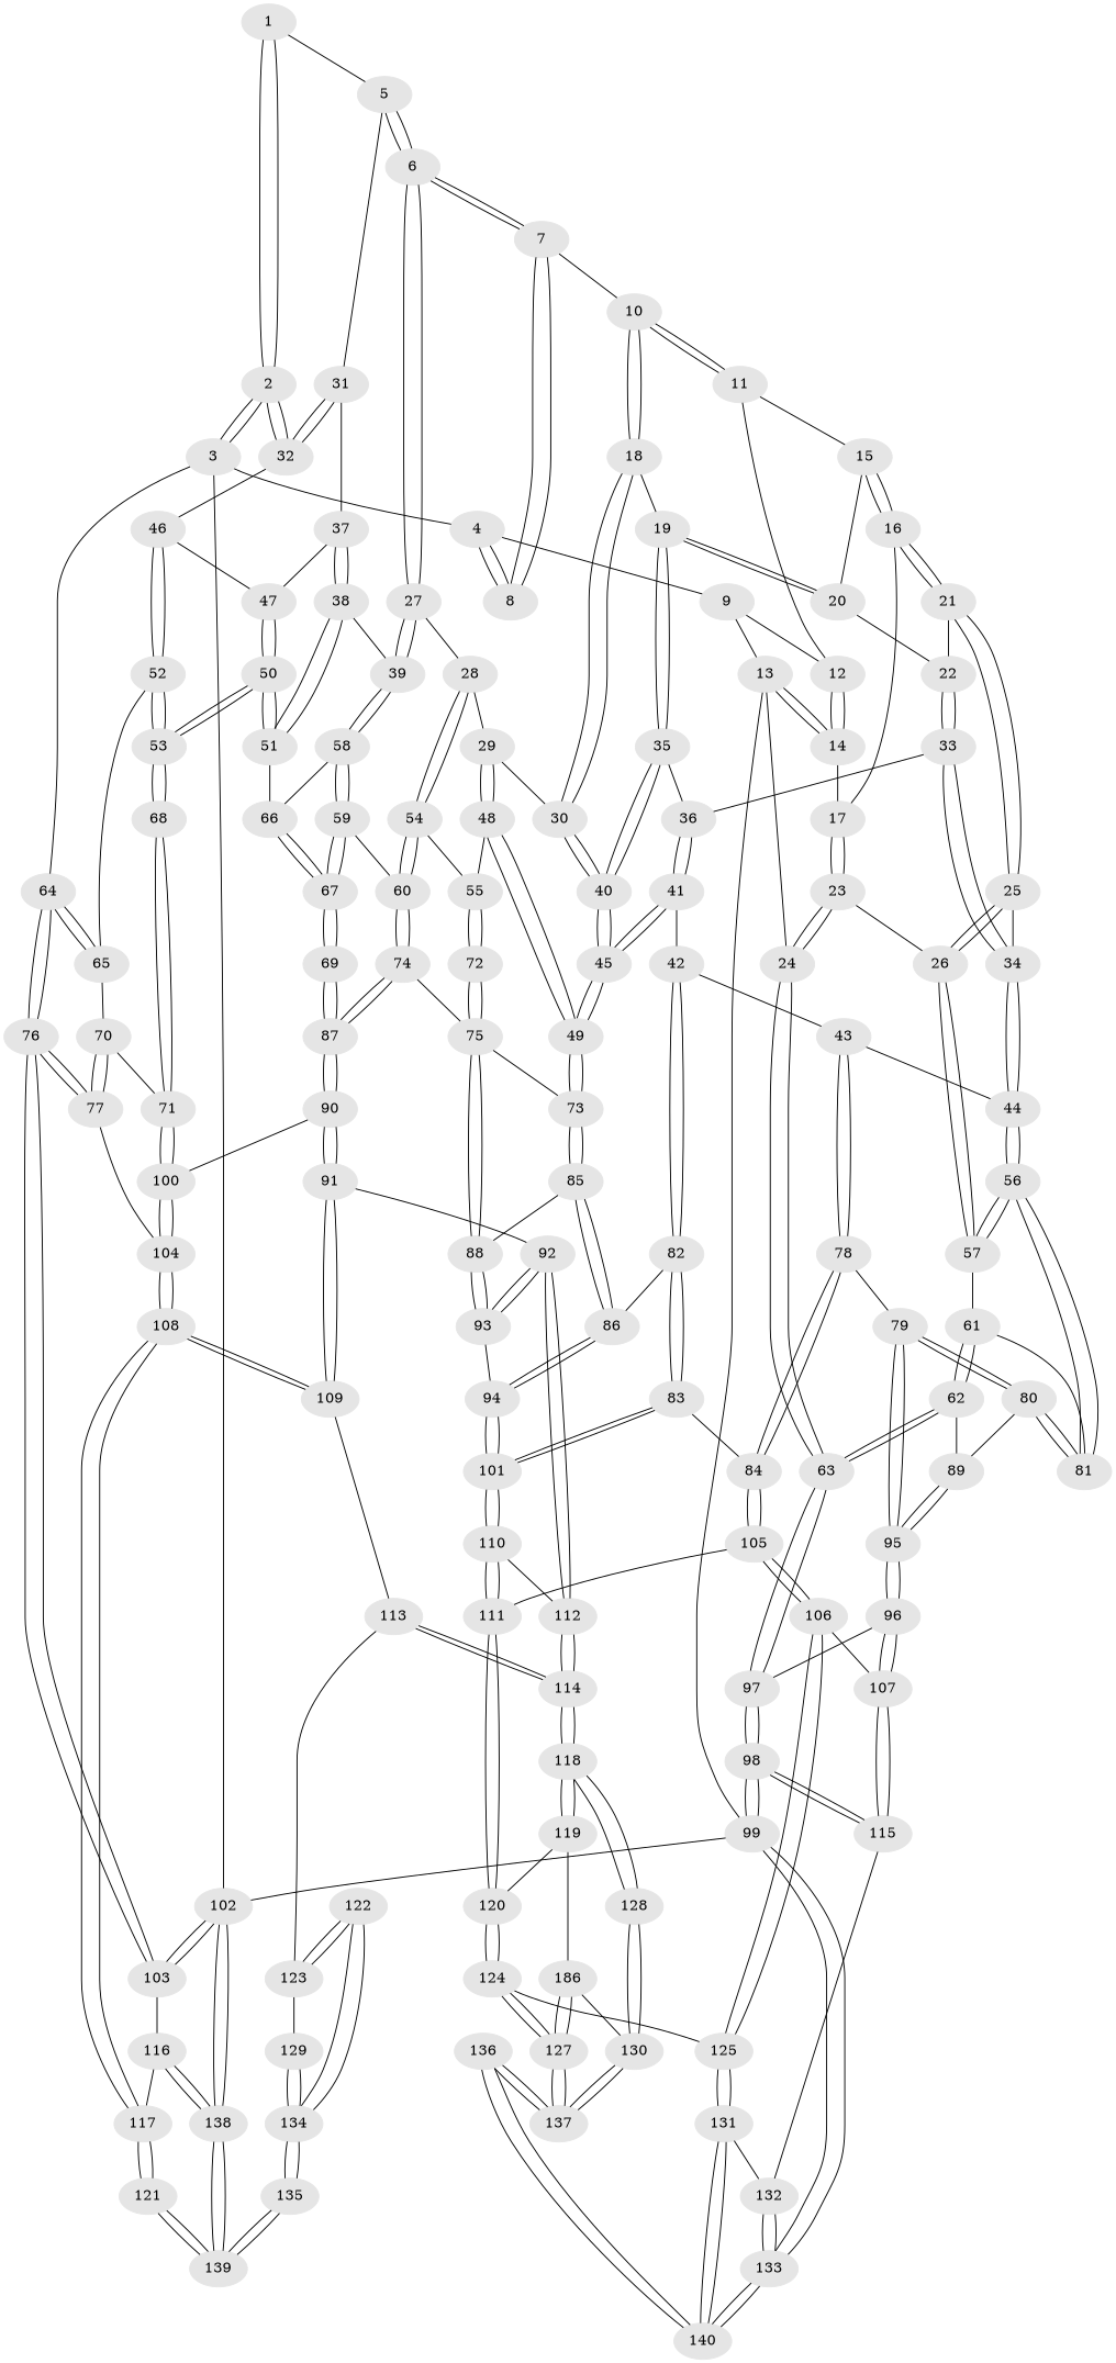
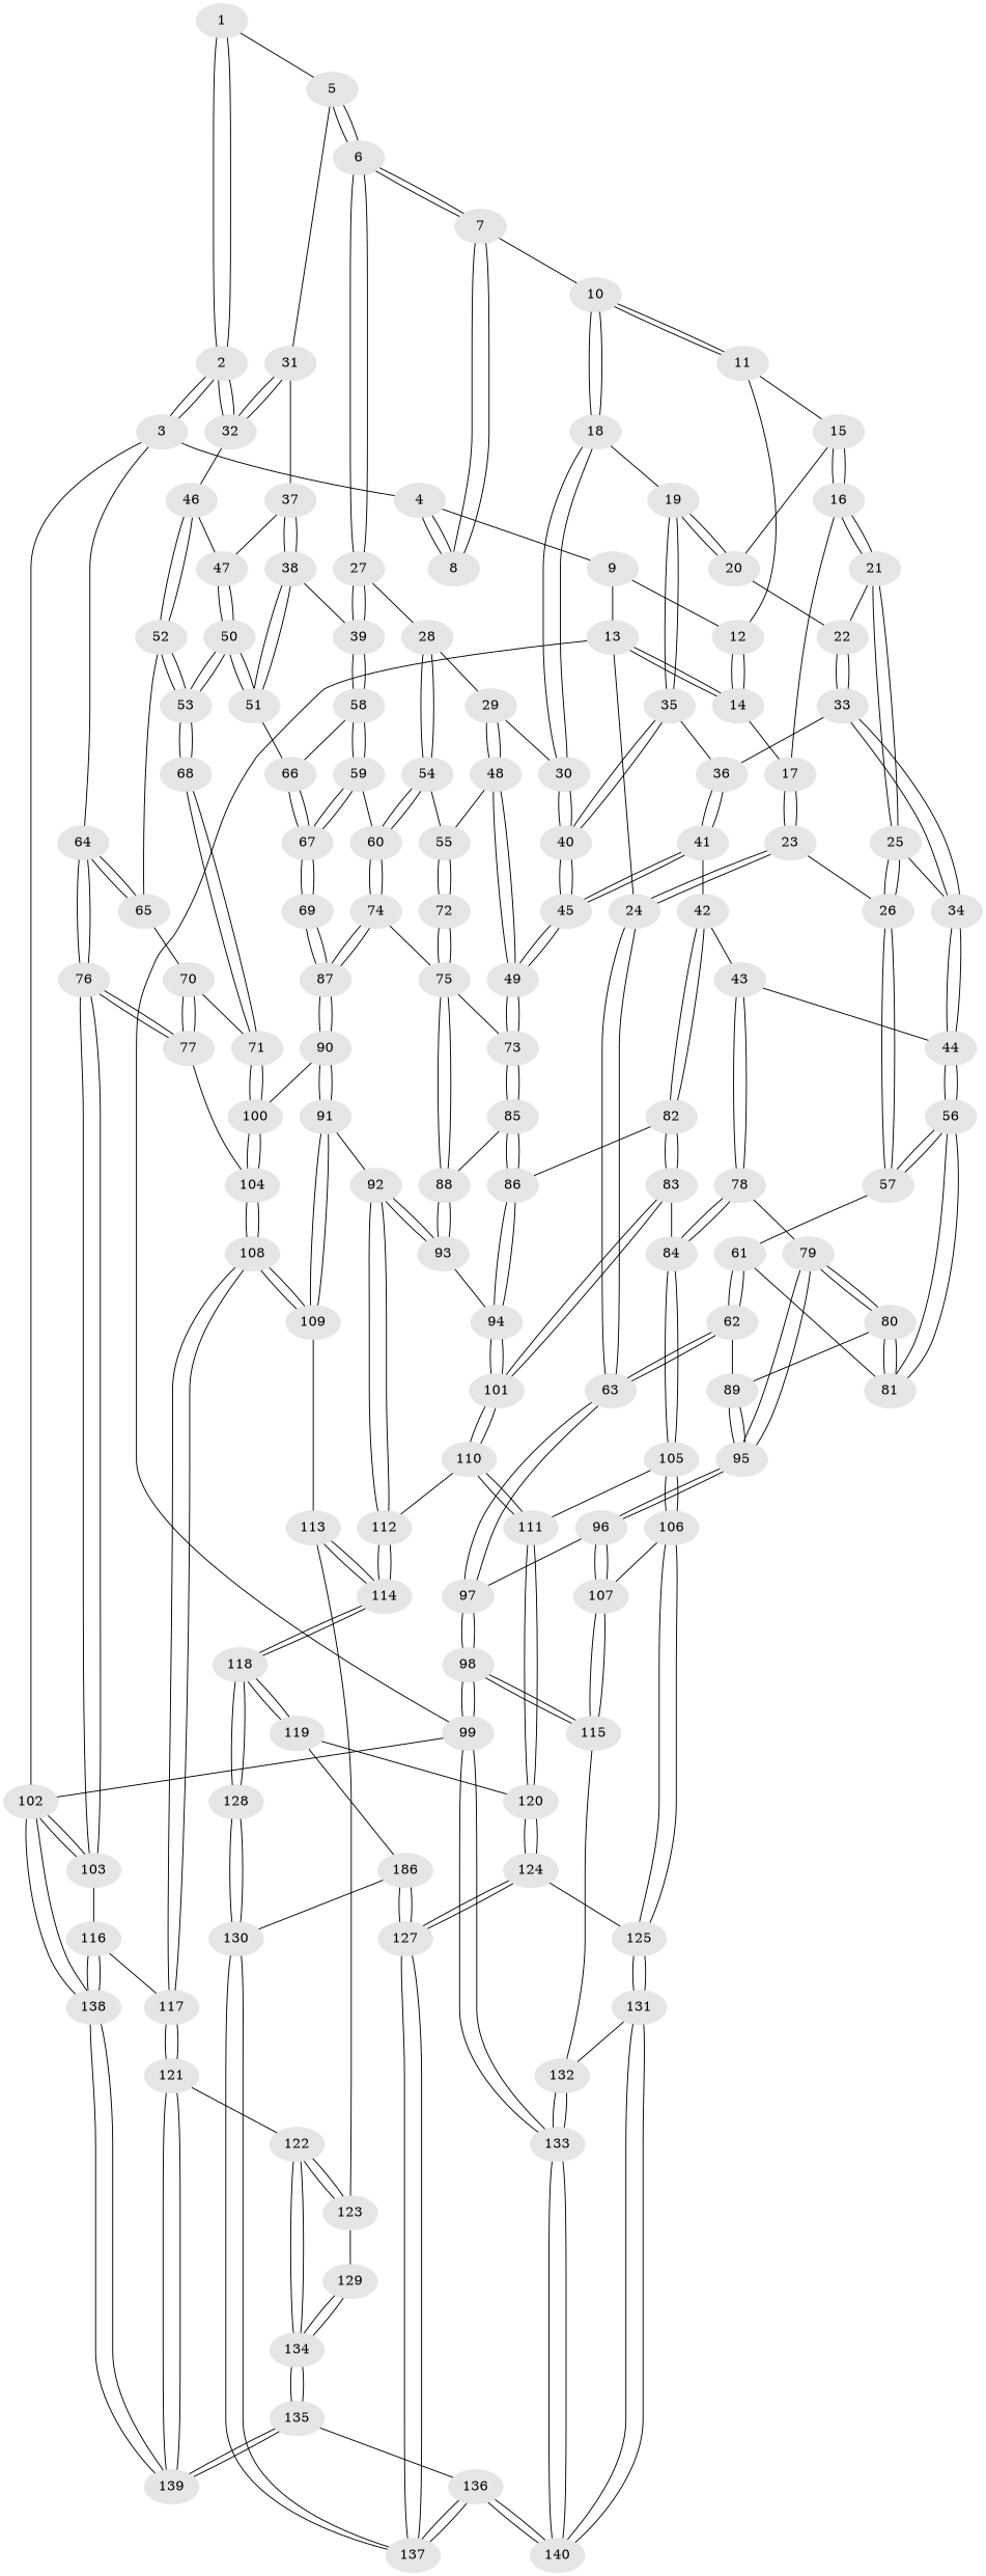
  graph {
    node [color=gray90 style=filled]
    1
    2
    5
    3
    32
    6
    31
    4
    64
    102
    46
    8
    9
    65
    76
    103
    138
    12
    13
    7
    27
    37
    10
    28
    39
    11
    18
    14
    24
    99
    15
    19
    30
    16
    20
    17
    63
    133
    23
    21
    22
    25
    26
    35
    40
    36
    33
    34
    57
    97
    44
    61
    29
    54
    58
    48
    55
    60
    49
    45
    38
    47
    52
    41
    56
    42
    51
    50
    66
    59
    43
    82
    78
    83
    86
    79
    84
    81
    73
    53
    72
    85
    68
    67
    70
    71
    74
    75
    62
    69
    87
    89
    95
    98
    77
    100
    90
    104
    88
    93
    116
    108
    80
    105
    96
    101
    94
    110
    106
    111
    91
    92
    109
    112
    113
    114
    107
    115
    132
    140
    139
    117
    125
    120
    131
    121
    123
    124
    118
    129
    119
    128
    122
    n134 [label=186]
    130
    127
    134
    135
    137
    136
    1 -- 2
    1 -- 2
    1 -- 5
    2 -- 3
    2 -- 3
    2 -- 32
    2 -- 32
    5 -- 6
    5 -- 6
    5 -- 31
    3 -- 4
    3 -- 64
    3 -- 102
    32 -- 46
    6 -- 7
    6 -- 7
    6 -- 27
    6 -- 27
    31 -- 32
    31 -- 32
    31 -- 37
    4 -- 8
    4 -- 8
    4 -- 9
    64 -- 65
    64 -- 65
    64 -- 76
    64 -- 76
    102 -- 103
    102 -- 103
    102 -- 138
    102 -- 138
    46 -- 47
    46 -- 52
    46 -- 52
    9 -- 12
    9 -- 13
    65 -- 70
    76 -- 103
    76 -- 103
    76 -- 77
    76 -- 77
    103 -- 116
    138 -- 139
    138 -- 139
    12 -- 14
    12 -- 14
    13 -- 14
    13 -- 14
    13 -- 24
    13 -- 99
    7 -- 8
    7 -- 8
    7 -- 10
    27 -- 28
    27 -- 39
    27 -- 39
    37 -- 38
    37 -- 38
    37 -- 47
    10 -- 11
    10 -- 11
    10 -- 18
    10 -- 18
    28 -- 29
    28 -- 54
    28 -- 54
    39 -- 58
    39 -- 58
    11 -- 12
    11 -- 15
    18 -- 19
    18 -- 30
    18 -- 30
    14 -- 17
    24 -- 63
    24 -- 63
    99 -- 102
    99 -- 133
    99 -- 133
    15 -- 16
    15 -- 16
    15 -- 20
    19 -- 20
    19 -- 20
    19 -- 35
    19 -- 35
    30 -- 40
    30 -- 40
    16 -- 17
    16 -- 21
    16 -- 21
    20 -- 22
    17 -- 23
    17 -- 23
    63 -- 97
    63 -- 97
    133 -- 140
    133 -- 140
    23 -- 24
    23 -- 24
    23 -- 26
    21 -- 22
    21 -- 25
    21 -- 25
    22 -- 33
    22 -- 33
    25 -- 26
    25 -- 26
    25 -- 34
    26 -- 57
    26 -- 57
    35 -- 40
    35 -- 40
    35 -- 36
    40 -- 45
    40 -- 45
    36 -- 41
    36 -- 41
    33 -- 36
    33 -- 34
    33 -- 34
    34 -- 44
    34 -- 44
    57 -- 61
    97 -- 98
    97 -- 98
    44 -- 56
    44 -- 56
    61 -- 81
    61 -- 62
    61 -- 62
    29 -- 30
    29 -- 48
    29 -- 48
    54 -- 55
    54 -- 60
    54 -- 60
    58 -- 66
    58 -- 59
    58 -- 59
    48 -- 55
    48 -- 49
    48 -- 49
    55 -- 72
    55 -- 72
    60 -- 74
    60 -- 74
    49 -- 73
    49 -- 73
    45 -- 49
    45 -- 49
    38 -- 39
    38 -- 51
    38 -- 51
    47 -- 50
    47 -- 50
    52 -- 65
    52 -- 53
    52 -- 53
    41 -- 45
    41 -- 45
    41 -- 42
    56 -- 57
    56 -- 57
    56 -- 81
    56 -- 81
    42 -- 43
    42 -- 82
    42 -- 82
    51 -- 66
    50 -- 51
    50 -- 51
    50 -- 53
    50 -- 53
    66 -- 67
    66 -- 67
    59 -- 60
    59 -- 67
    59 -- 67
    43 -- 44
    43 -- 78
    43 -- 78
    82 -- 83
    82 -- 83
    82 -- 86
    78 -- 79
    78 -- 84
    78 -- 84
    83 -- 84
    83 -- 101
    83 -- 101
    86 -- 94
    86 -- 94
    79 -- 95
    79 -- 95
    79 -- 80
    79 -- 80
    84 -- 105
    84 -- 105
    73 -- 85
    73 -- 85
    53 -- 68
    53 -- 68
    72 -- 75
    72 -- 75
    85 -- 86
    85 -- 86
    85 -- 88
    68 -- 71
    68 -- 71
    67 -- 69
    67 -- 69
    70 -- 71
    70 -- 77
    70 -- 77
    71 -- 100
    71 -- 100
    74 -- 75
    74 -- 87
    74 -- 87
    75 -- 73
    75 -- 88
    75 -- 88
    62 -- 63
    62 -- 63
    62 -- 89
    69 -- 87
    69 -- 87
    87 -- 90
    87 -- 90
    89 -- 95
    89 -- 95
    95 -- 96
    95 -- 96
    98 -- 99
    98 -- 99
    98 -- 115
    98 -- 115
    77 -- 104
    100 -- 104
    100 -- 104
    90 -- 100
    90 -- 91
    90 -- 91
    104 -- 108
    104 -- 108
    88 -- 93
    88 -- 93
    93 -- 94
    116 -- 138
    116 -- 138
    116 -- 117
    108 -- 109
    108 -- 109
    108 -- 117
    108 -- 117
    80 -- 81
    80 -- 81
    80 -- 89
    105 -- 106
    105 -- 106
    105 -- 111
    96 -- 97
    96 -- 107
    96 -- 107
    101 -- 110
    101 -- 110
    94 -- 101
    94 -- 101
    110 -- 111
    110 -- 111
    110 -- 112
    106 -- 107
    106 -- 125
    106 -- 125
    111 -- 120
    111 -- 120
    91 -- 92
    91 -- 109
    91 -- 109
    92 -- 93
    92 -- 93
    92 -- 112
    92 -- 112
    109 -- 113
    112 -- 114
    112 -- 114
    113 -- 114
    113 -- 114
    113 -- 123
    114 -- 118
    114 -- 118
    107 -- 115
    107 -- 115
    115 -- 132
    132 -- 133
    132 -- 133
    117 -- 121
    117 -- 121
    125 -- 131
    125 -- 131
    120 -- 124
    120 -- 124
    131 -- 132
    131 -- 140
    131 -- 140
    121 -- 139
    121 -- 139
+   121 -- 122
    123 -- 129
    124 -- 125
    124 -- 127
    124 -- 127
    118 -- 119
    118 -- 119
    118 -- 128
    118 -- 128
    129 -- 134
    129 -- 134
    119 -- 120
    119 -- n134
    128 -- 130
    128 -- 130
    122 -- 123
    122 -- 123
    122 -- 134
    122 -- 134
    n134 -- 130
    n134 -- 127
    n134 -- 127
    130 -- 137
    130 -- 137
    127 -- 137
    127 -- 137
    134 -- 135
    134 -- 135
    135 -- 139
    135 -- 139
+   135 -- 136
    136 -- 140
    136 -- 140
    136 -- 137
    136 -- 137
  }
